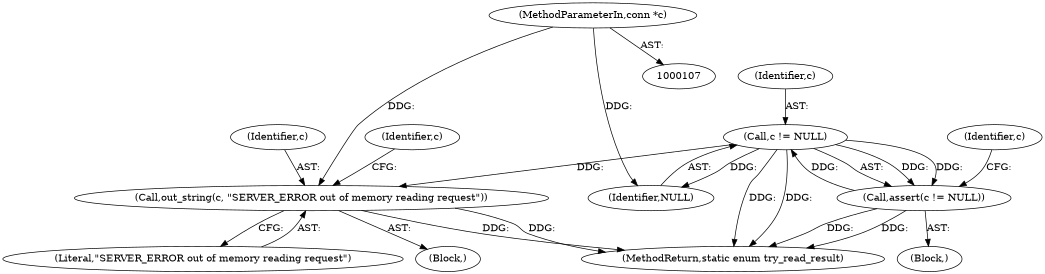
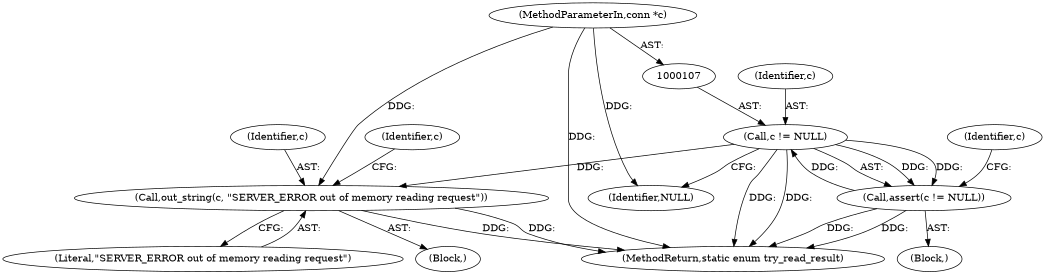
  digraph {
    n1 [label="(MethodParameterIn,conn *c)"]
    n2 [label="(Call,out_string(c, \"SERVER_ERROR out of memory reading request\"))"]
    n3 [label="(MethodReturn,static enum try_read_result)"]
    n4 [label=1000107]
    n5 [label="(Identifier,NULL)"]
    n6 [label="(Call,c != NULL)"]
    n7 [label="(Call,assert(c != NULL))"]
    n8 [label="(Block,)"]
    n9 [label="(Literal,\"SERVER_ERROR out of memory reading request\")"]
    n10 [label="(Block,)"]
    n11 [label="(Identifier,c)"]
    n12 [label="(Identifier,c)"]
    n13 [label="(Identifier,c)"]
    n14 [label="(Identifier,c)"]
    n1 -> n2 [label="DDG: "]
+   n1 -> n3 [label="DDG: "]
    n1 -> n4 [label="AST: "]
    n1 -> n5 [label="DDG: "]
    n2 -> n3 [label="DDG: "]
    n2 -> n3 [label="DDG: "]
    n2 -> n8 [label="AST: "]
    n2 -> n9 [label="CFG: "]
-   n5 -> n6 [label="AST: "]
+   n4 -> n6 [label="AST: "]
    n6 -> n2 [label="DDG: "]
    n6 -> n3 [label="DDG: "]
    n6 -> n3 [label="DDG: "]
-   n6 -> n5 [label="DDG: "]
+   n6 -> n5 [label="CFG: "]
    n6 -> n7 [label="AST: "]
    n6 -> n7 [label="DDG: "]
    n6 -> n7 [label="DDG: "]
    n7 -> n3 [label="DDG: "]
    n7 -> n3 [label="DDG: "]
    n7 -> n6 [label="DDG: "]
    n7 -> n10 [label="AST: "]
    n9 -> n2 [label="AST: "]
    n11 -> n6 [label="AST: "]
    n12 -> n2 [label="CFG: "]
    n13 -> n7 [label="CFG: "]
    n14 -> n2 [label="AST: "]
  }
